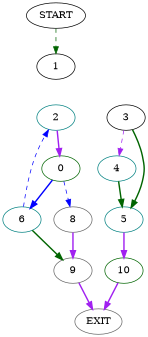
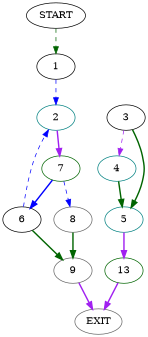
  digraph {
    node [color=teal]
    edge [color=darkgreen style=bold]
    n1 [color=black label=START]
    1 [color=black]
    2
    n4 [color=gray40 label=EXIT]
-   7 [color=darkgreen label=0]
+   7 [color=darkgreen]
    3 [color=black]
    4
    5
-   6
+   6 [color=black]
    9 [color=gray40]
    8 [color=gray40]
-   10 [color=darkgreen]
+   10 [color=darkgreen label=13]
    n1 -> 1 [style=dashed]
+   1 -> 2 [color=blue style=dashed]
    2 -> 7 [color=purple]
    7 -> 6 [color=blue]
    7 -> 8 [color=blue style=dashed]
    3 -> 4 [color=purple style=dashed]
    3 -> 5
    4 -> 5
    5 -> 10 [color=purple]
    6 -> 2 [color=blue style=dashed]
    6 -> 9
    9 -> n4 [color=purple]
-   8 -> 9 [color=purple]
+   8 -> 9
    10 -> n4 [color=purple]
  }
